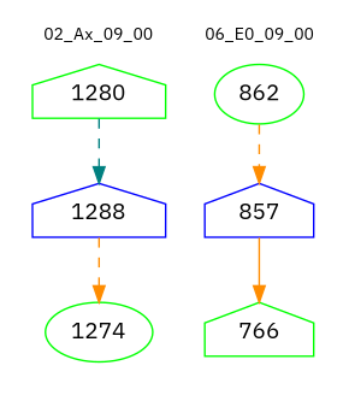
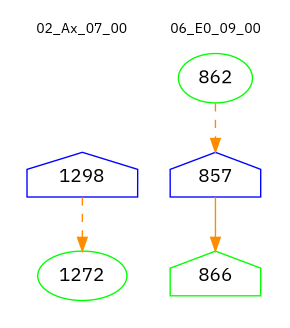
  digraph {
    fontname="IBM Plex Sans"
    node [color=green fontname="IBM Plex Sans" shape=house]
    edge [color=darkorange fontname="IBM Plex Sans" style=dashed]
-   n1 [label=1280]
-   n2 [color=blue label=1288]
-   n3 [label=1274 shape=ellipse]
+   n2 [color=blue label=1298]
+   n3 [label=1272 shape=ellipse]
    n4 [label=862 shape=ellipse]
    n5 [color=blue label=857]
-   n6 [label=766]
+   n6 [label=866]
    subgraph cluster_1 {
      color=white
      fontsize=10
-     label="02_Ax_09_00"
-     n1
+     label="02_Ax_07_00"
      n2
      n3
    }
    subgraph cluster_2 {
      color=white
      fontsize=10
      label="06_E0_09_00"
      n4
      n5
      n6
    }
-   n1 -> n2 [color=teal]
    n2 -> n3
    n4 -> n5
    n5 -> n6 [style=solid]
  }
